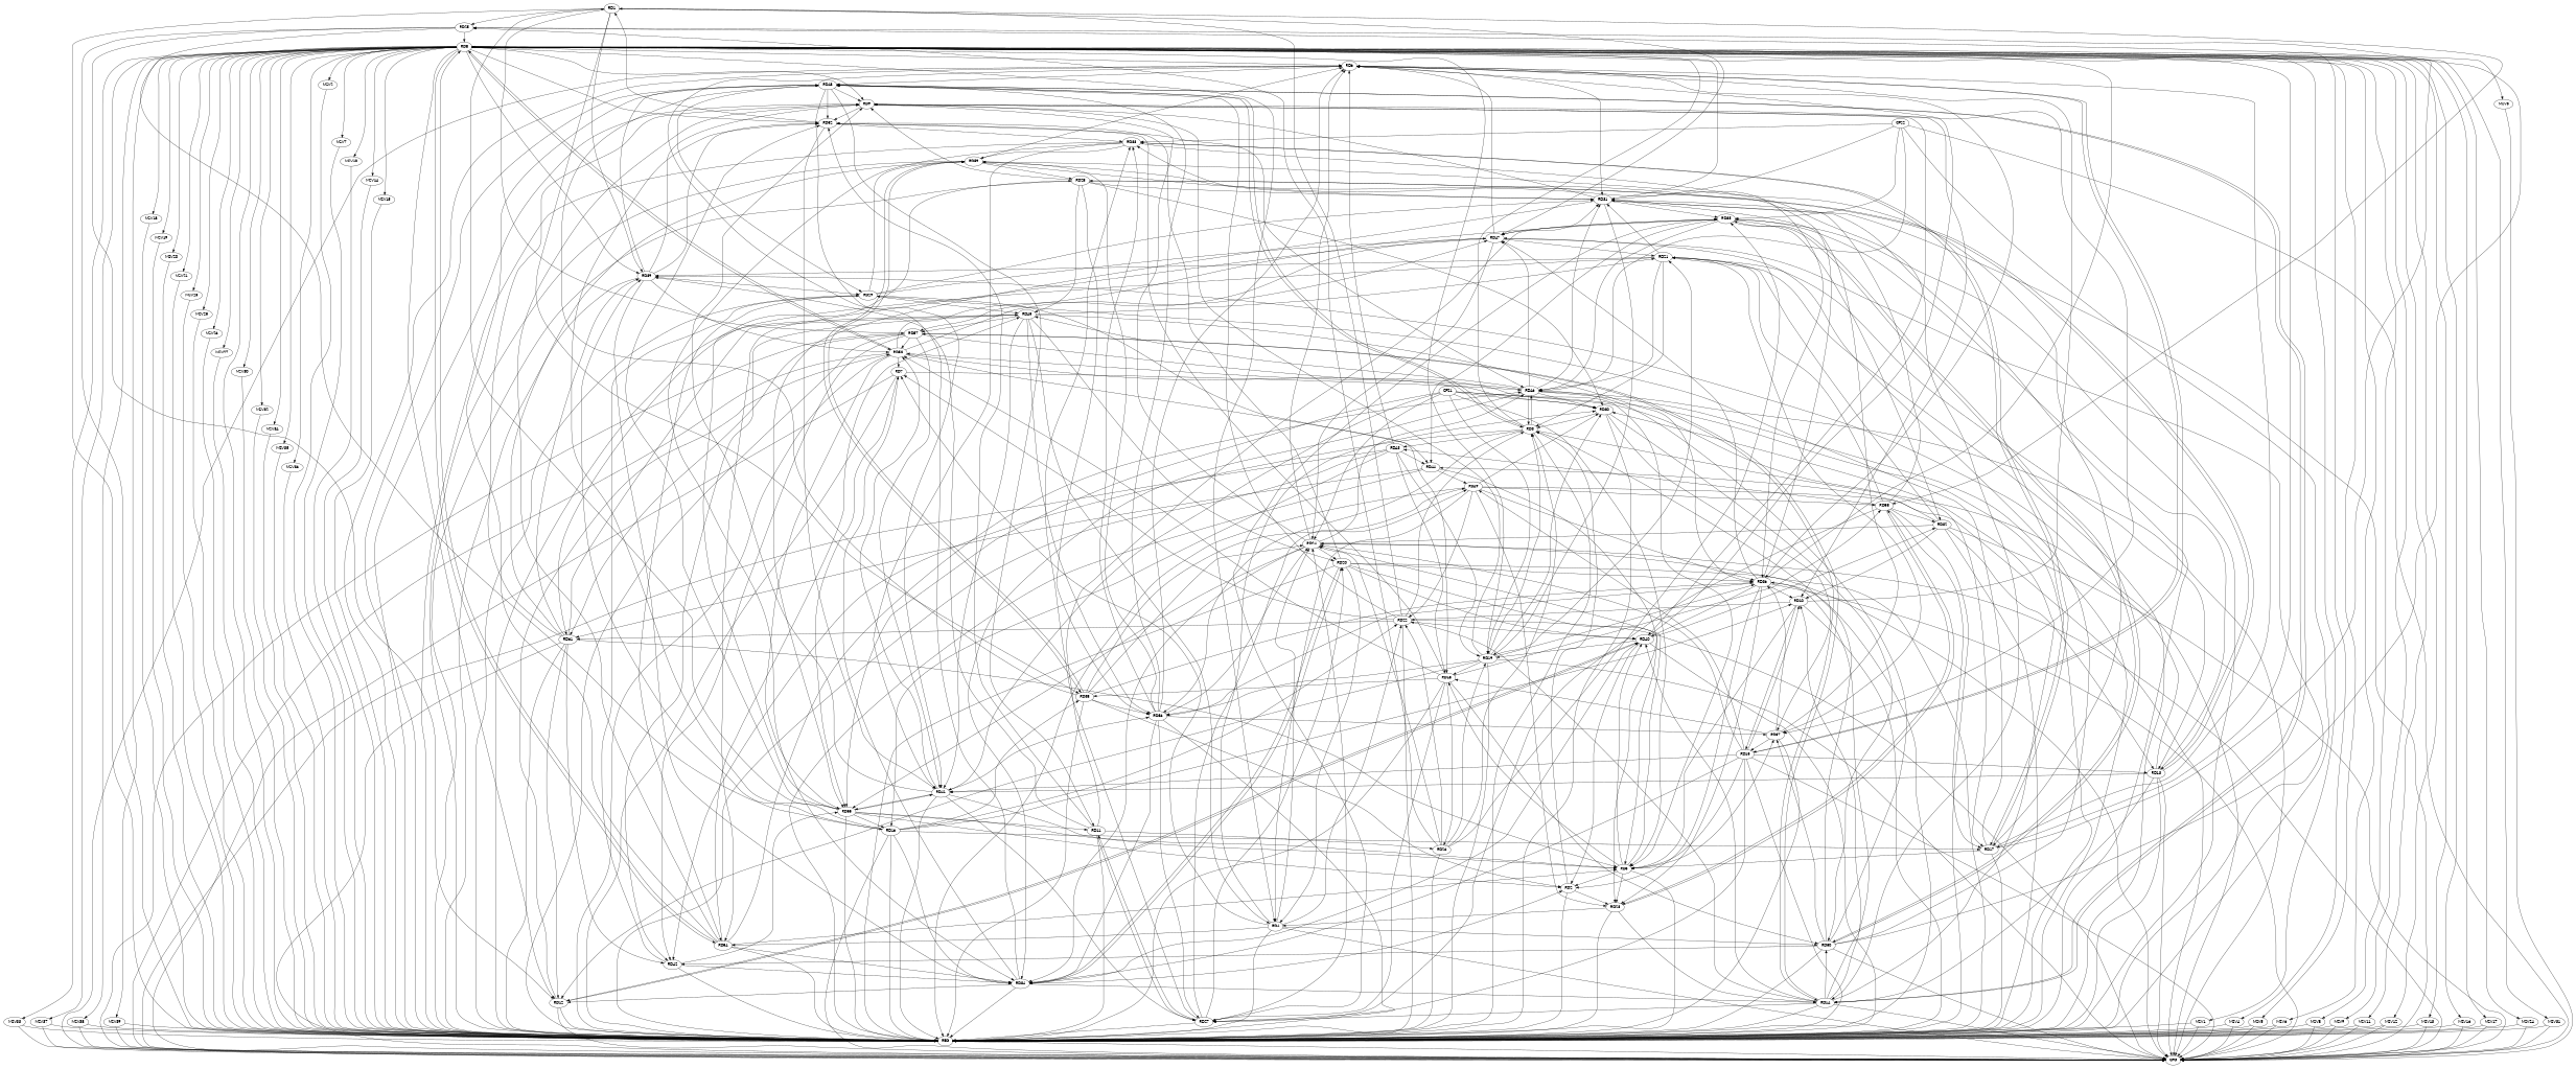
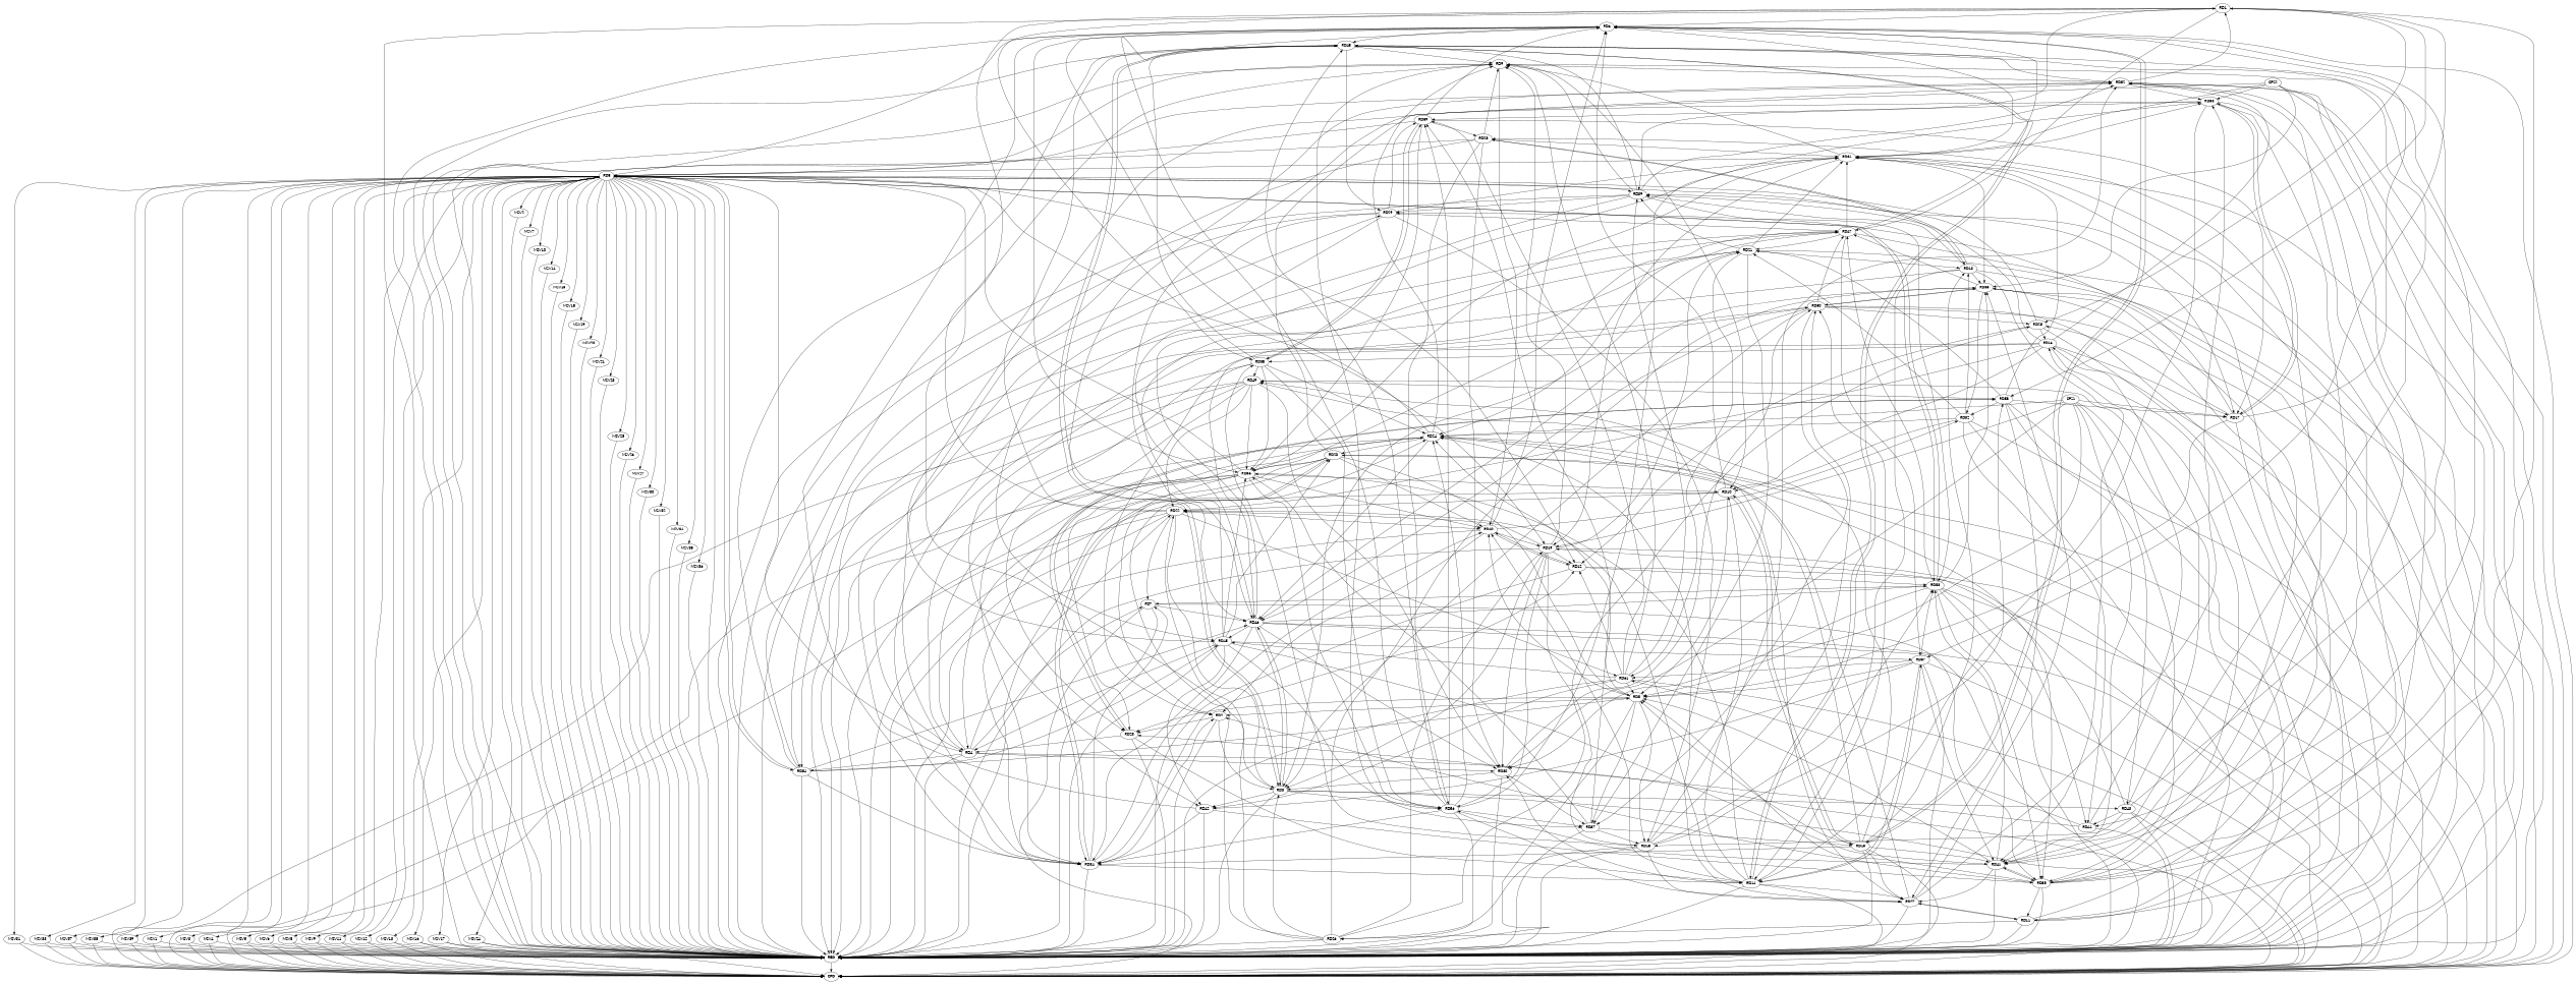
  strict digraph {
    fontname=Lato
    node [fontname=Lato]
    edge [fontname=Lato]
    n1 [label=RD1]
    n2 [label=RD6]
    n3 [label=RD25]
    n4 [label=RD38]
    n5 [label=RD39]
    n6 [label=RD47]
    n7 [label=RD57]
    n8 [label=RD58]
    n9 [label=REG]
    n10 [label=RD48]
    n11 [label=CFG]
    n12 [label=RD15]
    n13 [label=RD31]
    n14 [label=RD36]
    n15 [label=RD8]
    n16 [label=RD12]
    n17 [label=RD16]
    n18 [label=RD2]
    n19 [label=RD56]
    n20 [label=RD24]
    n21 [label=RD49]
    n22 [label=RD59]
    n23 [label=RD9]
    n24 [label=RD52]
    n25 [label=RD53]
    n26 [label=RD34]
    n27 [label=RD29]
    n28 [label=RD54]
    n29 [label=RD21]
    n30 [label=RD42]
    n31 [label=RD5]
    n32 [label=RD14]
    n33 [label=RD41]
    n34 [label=RD61]
    n35 [label=RD23]
    n36 [label=RD43]
    n37 [label=RD17]
    n38 [label=RD27]
    n39 [label=RD32]
    n40 [label=RD3]
    n41 [label=RD46]
    n42 [label=RD4]
    n43 [label=RD19]
    n44 [label=MSV1]
    n45 [label=MSV2]
    n46 [label=MSV3]
    n47 [label=MSV4]
    n48 [label=MSV5]
    n49 [label=MSV6]
    n50 [label=MSV7]
    n51 [label=MSV8]
    n52 [label=MSV9]
    n53 [label=MSV10]
    n54 [label=MSV11]
    n55 [label=MSV12]
    n56 [label=MSV13]
    n57 [label=MSV14]
    n58 [label=MSV15]
    n59 [label=MSV16]
    n60 [label=MSV17]
    n61 [label=MSV18]
    n62 [label=MSV19]
    n63 [label=MSV20]
    n64 [label=MSV21]
    n65 [label=MSV23]
    n66 [label=MSV24]
    n67 [label=MSV25]
    n68 [label=MSV26]
    n69 [label=MSV27]
    n70 [label=MSV30]
    n71 [label=MSV31]
    n72 [label=MSV32]
    n73 [label=MSV33]
    n74 [label=MSV34]
    n75 [label=MSV35]
    n76 [label=MSV36]
    n77 [label=MSV37]
    n78 [label=MSV38]
    n79 [label=MSV39]
    n80 [label=RD55]
    n81 [label=RD18]
    n82 [label=RD44]
    n83 [label=RD30]
    n84 [label=RD45]
    n85 [label=RD11]
    n86 [label=RD37]
    n87 [label=RD33]
    n88 [label=RD7]
    n89 [label=RD22]
    n90 [label=RD50]
    n91 [label=RD40]
    n92 [label=RD20]
    n93 [label=RD35]
    n94 [label=RD26]
    n95 [label=RD10]
    n96 [label=RD13]
    n97 [label=RD28]
    n98 [label=CPS1]
    n99 [label=CPS2]
+   n1 -> n2
    n1 -> n3
    n1 -> n4
    n1 -> n5
    n1 -> n6
    n1 -> n7
    n1 -> n8
    n1 -> n9
    n2 -> n9
    n2 -> n10
    n2 -> n11
    n2 -> n12
    n2 -> n13
    n2 -> n14
    n3 -> n9
    n3 -> n15
    n3 -> n16
    n3 -> n17
    n4 -> n9
    n4 -> n10
    n4 -> n14
    n4 -> n18
    n4 -> n19
    n4 -> n20
    n4 -> n21
    n4 -> n22
    n5 -> n9
    n5 -> n10
    n5 -> n23
    n5 -> n24
    n5 -> n25
    n5 -> n26
    n5 -> n27
    n6 -> n2
    n6 -> n7
    n6 -> n9
    n6 -> n13
    n6 -> n20
    n6 -> n28
    n6 -> n29
    n7 -> n9
    n7 -> n11
    n7 -> n25
    n7 -> n30
    n7 -> n31
    n7 -> n32
    n7 -> n33
    n7 -> n34
    n8 -> n9
    n8 -> n13
    n8 -> n29
    n8 -> n35
    n8 -> n36
    n8 -> n37
    n8 -> n38
    n8 -> n39
    n9 -> n11
    n10 -> n9
    n10 -> n23
    n10 -> n24
    n10 -> n27
    n10 -> n32
    n10 -> n33
    n10 -> n40
    n10 -> n85
    n12 -> n2
    n12 -> n9
    n12 -> n11
    n12 -> n20
    n12 -> n21
    n12 -> n26
    n12 -> n31
    n12 -> n33
    n12 -> n38
    n12 -> n95
    n12 -> n96
    n13 -> n9
    n13 -> n11
    n13 -> n15
    n13 -> n23
    n13 -> n43
    n13 -> n80
    n13 -> n87
    n13 -> n93
    n14 -> n6
    n14 -> n9
    n14 -> n11
    n14 -> n13
    n14 -> n15
    n14 -> n18
    n14 -> n19
    n14 -> n35
    n14 -> n91
    n14 -> n95
    n15 -> n2
    n15 -> n5
    n15 -> n9
    n15 -> n16
    n15 -> n23
    n15 -> n24
    n15 -> n25
    n15 -> n28
    n15 -> n37
    n15 -> n42
    n15 -> n43
    n15 -> n44
    n15 -> n45
    n15 -> n46
    n15 -> n47
    n15 -> n48
    n15 -> n49
    n15 -> n50
    n15 -> n51
    n15 -> n52
    n15 -> n53
    n15 -> n54
    n15 -> n55
    n15 -> n56
    n15 -> n57
    n15 -> n58
    n15 -> n59
    n15 -> n60
    n15 -> n61
    n15 -> n62
    n15 -> n63
    n15 -> n64
    n15 -> n65
    n15 -> n66
    n15 -> n67
    n15 -> n68
    n15 -> n69
    n15 -> n70
    n15 -> n71
    n15 -> n72
    n15 -> n73
    n15 -> n74
    n15 -> n75
    n15 -> n76
    n15 -> n77
    n15 -> n78
    n15 -> n79
    n16 -> n9
    n16 -> n11
    n16 -> n25
    n16 -> n91
    n17 -> n4
    n17 -> n5
    n17 -> n9
    n17 -> n11
    n17 -> n24
    n17 -> n26
    n17 -> n37
    n17 -> n89
    n17 -> n95
    n18 -> n9
    n18 -> n35
    n18 -> n40
    n19 -> n2
    n19 -> n9
    n19 -> n10
    n19 -> n20
    n19 -> n22
    n19 -> n26
    n19 -> n38
    n19 -> n86
    n19 -> n87
    n20 -> n2
    n20 -> n9
    n20 -> n11
    n20 -> n23
    n20 -> n26
    n20 -> n41
    n20 -> n80
    n20 -> n92
    n21 -> n8
    n21 -> n9
    n21 -> n11
    n21 -> n14
    n21 -> n35
    n21 -> n42
    n21 -> n83
    n21 -> n89
    n22 -> n2
    n22 -> n4
    n22 -> n9
    n22 -> n14
    n22 -> n37
    n22 -> n97
    n23 -> n9
    n23 -> n24
    n23 -> n86
    n23 -> n91
    n23 -> n95
    n24 -> n1
+   n24 -> n9
    n24 -> n33
    n24 -> n41
    n24 -> n87
    n25 -> n6
    n25 -> n9
    n25 -> n11
    n25 -> n15
    n25 -> n80
    n25 -> n82
    n25 -> n83
    n25 -> n88
    n25 -> n93
    n26 -> n2
    n26 -> n9
    n26 -> n16
    n26 -> n18
    n26 -> n32
    n26 -> n88
    n26 -> n91
    n26 -> n92
    n27 -> n6
    n27 -> n9
    n27 -> n13
    n27 -> n22
    n27 -> n28
    n27 -> n81
    n27 -> n84
    n28 -> n9
    n28 -> n10
    n28 -> n15
    n28 -> n23
    n28 -> n26
    n28 -> n31
    n28 -> n41
    n28 -> n84
    n29 -> n5
    n29 -> n9
    n29 -> n13
    n29 -> n34
    n29 -> n40
    n29 -> n41
    n29 -> n86
    n29 -> n96
    n30 -> n9
    n30 -> n26
    n30 -> n27
    n30 -> n80
    n31 -> n9
    n31 -> n18
    n31 -> n20
    n31 -> n35
    n31 -> n81
    n31 -> n86
    n31 -> n91
    n32 -> n7
    n32 -> n9
    n32 -> n10
    n32 -> n11
    n32 -> n14
    n32 -> n38
    n32 -> n83
    n32 -> n89
    n32 -> n90
    n32 -> n91
    n32 -> n95
    n33 -> n9
    n33 -> n19
    n33 -> n23
    n33 -> n25
    n33 -> n31
    n33 -> n38
    n33 -> n80
    n34 -> n5
    n34 -> n9
    n34 -> n11
    n34 -> n16
    n34 -> n22
    n34 -> n23
    n34 -> n30
    n34 -> n31
    n34 -> n84
    n35 -> n8
    n35 -> n9
    n35 -> n32
    n35 -> n42
    n36 -> n2
    n36 -> n9
    n36 -> n11
    n36 -> n17
    n36 -> n43
    n36 -> n81
    n36 -> n82
    n37 -> n2
    n37 -> n3
    n37 -> n9
    n37 -> n27
    n37 -> n31
    n37 -> n87
    n38 -> n9
    n38 -> n20
    n38 -> n21
    n38 -> n85
    n38 -> n87
    n38 -> n92
    n38 -> n93
    n39 -> n9
    n39 -> n11
    n39 -> n20
    n39 -> n29
    n39 -> n82
    n39 -> n95
    n39 -> n96
    n40 -> n9
    n40 -> n10
    n40 -> n11
    n40 -> n15
    n40 -> n19
    n40 -> n30
    n40 -> n36
    n40 -> n41
    n41 -> n6
    n41 -> n9
    n41 -> n11
    n41 -> n13
    n41 -> n25
    n41 -> n26
    n41 -> n40
    n41 -> n83
    n41 -> n84
    n42 -> n9
    n42 -> n11
    n42 -> n20
    n42 -> n28
    n42 -> n83
    n42 -> n88
    n42 -> n89
    n42 -> n90
    n43 -> n9
    n43 -> n11
-   n43 -> n14
+   n43 -> n89
    n43 -> n16
    n43 -> n19
    n43 -> n23
    n43 -> n29
    n43 -> n40
    n43 -> n81
    n43 -> n83
    n44 -> n9
    n44 -> n11
    n45 -> n9
+   n46 -> n9
    n46 -> n11
    n47 -> n9
    n47 -> n11
    n48 -> n9
    n48 -> n11
    n49 -> n9
    n49 -> n11
    n50 -> n9
    n51 -> n9
    n51 -> n11
    n52 -> n9
    n52 -> n11
    n53 -> n9
    n54 -> n9
    n54 -> n11
    n55 -> n9
    n55 -> n11
    n56 -> n9
    n56 -> n11
    n57 -> n9
    n58 -> n9
    n59 -> n9
    n59 -> n11
    n60 -> n9
    n60 -> n11
    n61 -> n9
    n62 -> n9
    n63 -> n9
    n64 -> n9
    n65 -> n9
    n66 -> n9
    n66 -> n11
    n67 -> n9
    n68 -> n9
    n69 -> n9
    n70 -> n9
    n71 -> n9
    n71 -> n11
    n72 -> n9
    n73 -> n9
    n73 -> n11
    n74 -> n9
    n75 -> n9
    n76 -> n9
    n77 -> n9
    n77 -> n11
    n78 -> n9
    n78 -> n11
    n79 -> n9
    n79 -> n11
    n80 -> n1
    n80 -> n9
    n80 -> n17
    n80 -> n18
    n80 -> n24
    n80 -> n31
    n80 -> n33
    n80 -> n85
    n80 -> n97
    n81 -> n4
    n81 -> n8
    n81 -> n9
    n81 -> n24
    n81 -> n25
    n81 -> n38
    n81 -> n90
    n81 -> n94
    n82 -> n9
    n82 -> n21
    n82 -> n34
    n82 -> n35
    n83 -> n9
    n83 -> n40
    n83 -> n86
    n83 -> n90
    n84 -> n7
    n84 -> n9
    n84 -> n14
    n84 -> n19
    n84 -> n29
    n84 -> n30
    n84 -> n33
    n84 -> n42
    n84 -> n92
    n85 -> n5
    n85 -> n9
    n85 -> n24
    n85 -> n38
    n85 -> n93
    n85 -> n94
    n86 -> n9
    n86 -> n12
    n86 -> n14
    n86 -> n22
    n86 -> n81
    n87 -> n9
    n87 -> n22
    n87 -> n26
    n87 -> n32
    n87 -> n33
    n87 -> n37
    n88 -> n9
    n88 -> n11
    n88 -> n41
    n88 -> n80
    n89 -> n1
    n89 -> n9
    n89 -> n10
    n89 -> n11
    n89 -> n34
    n89 -> n40
    n89 -> n88
    n89 -> n91
    n90 -> n3
    n90 -> n6
    n90 -> n9
    n90 -> n11
    n90 -> n30
    n90 -> n40
    n90 -> n41
    n90 -> n86
    n90 -> n93
    n91 -> n2
    n91 -> n9
    n91 -> n16
    n91 -> n18
    n91 -> n39
    n91 -> n43
    n92 -> n9
    n92 -> n11
    n92 -> n14
    n92 -> n24
    n92 -> n26
    n92 -> n31
    n92 -> n42
    n92 -> n91
    n93 -> n6
    n93 -> n9
    n93 -> n39
    n93 -> n41
    n93 -> n82
    n93 -> n90
    n94 -> n3
    n94 -> n9
    n94 -> n20
    n94 -> n40
    n94 -> n43
    n94 -> n89
    n94 -> n93
    n95 -> n2
    n95 -> n9
    n95 -> n12
    n95 -> n31
    n95 -> n89
    n96 -> n5
    n96 -> n9
    n96 -> n11
    n96 -> n32
    n96 -> n33
    n96 -> n93
    n96 -> n97
    n97 -> n9
    n97 -> n13
    n97 -> n19
    n97 -> n23
    n97 -> n83
    n97 -> n84
    n97 -> n96
    n98 -> n9
    n98 -> n20
    n98 -> n31
    n98 -> n33
    n98 -> n37
    n98 -> n43
    n98 -> n80
    n98 -> n83
    n99 -> n9
    n99 -> n11
    n99 -> n13
    n99 -> n41
    n99 -> n87
    n99 -> n93
  }
